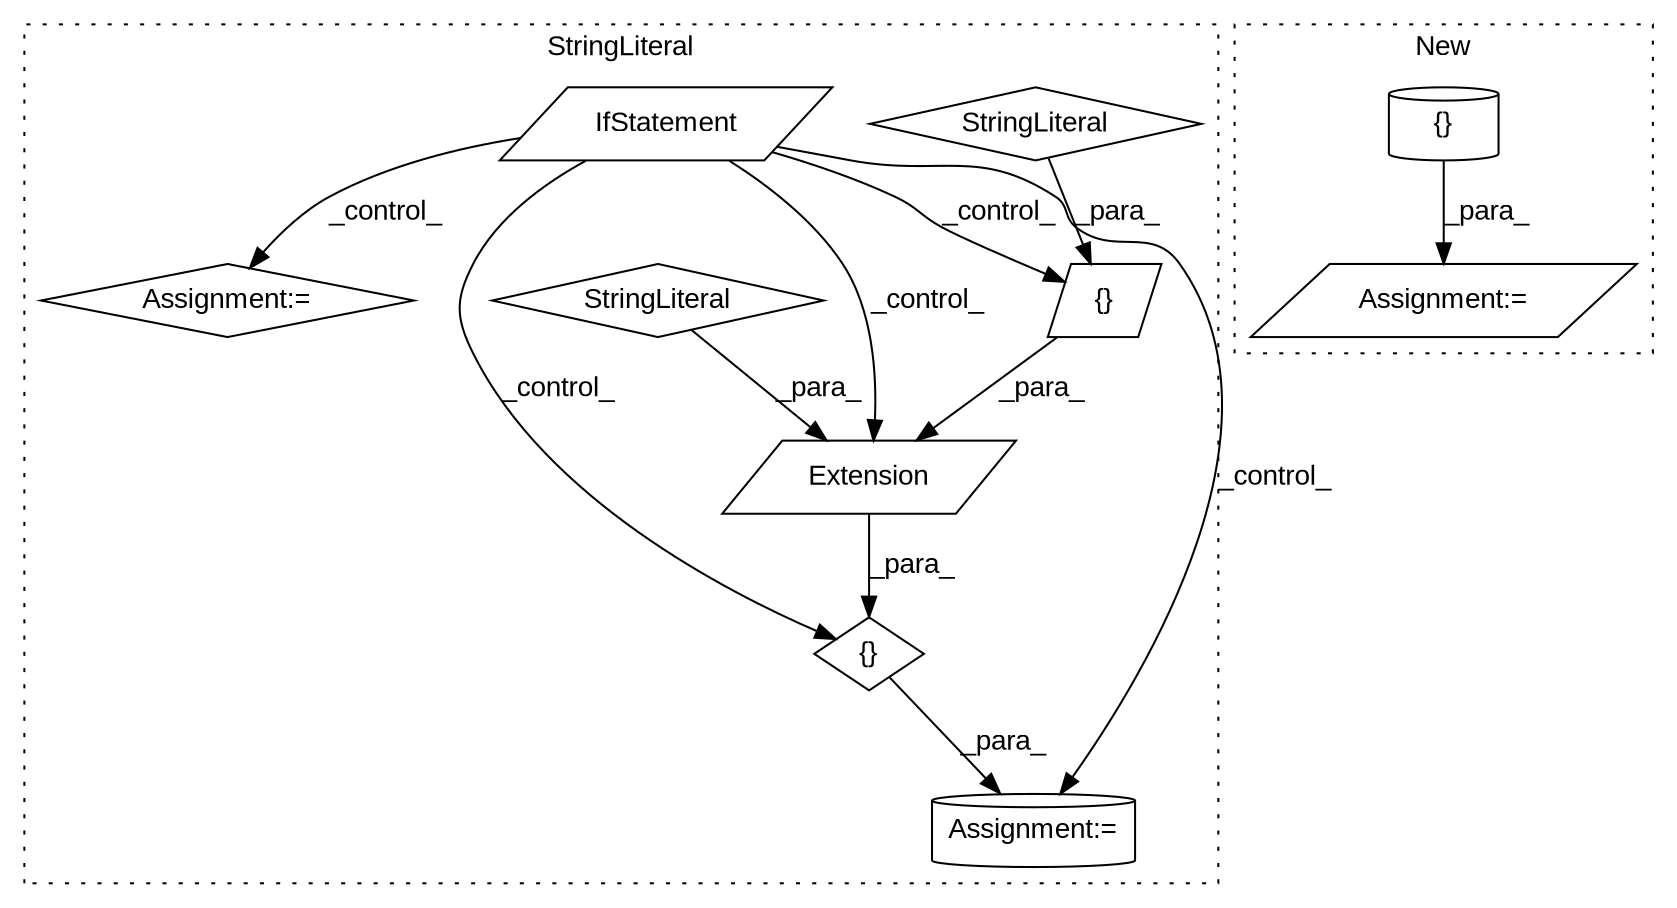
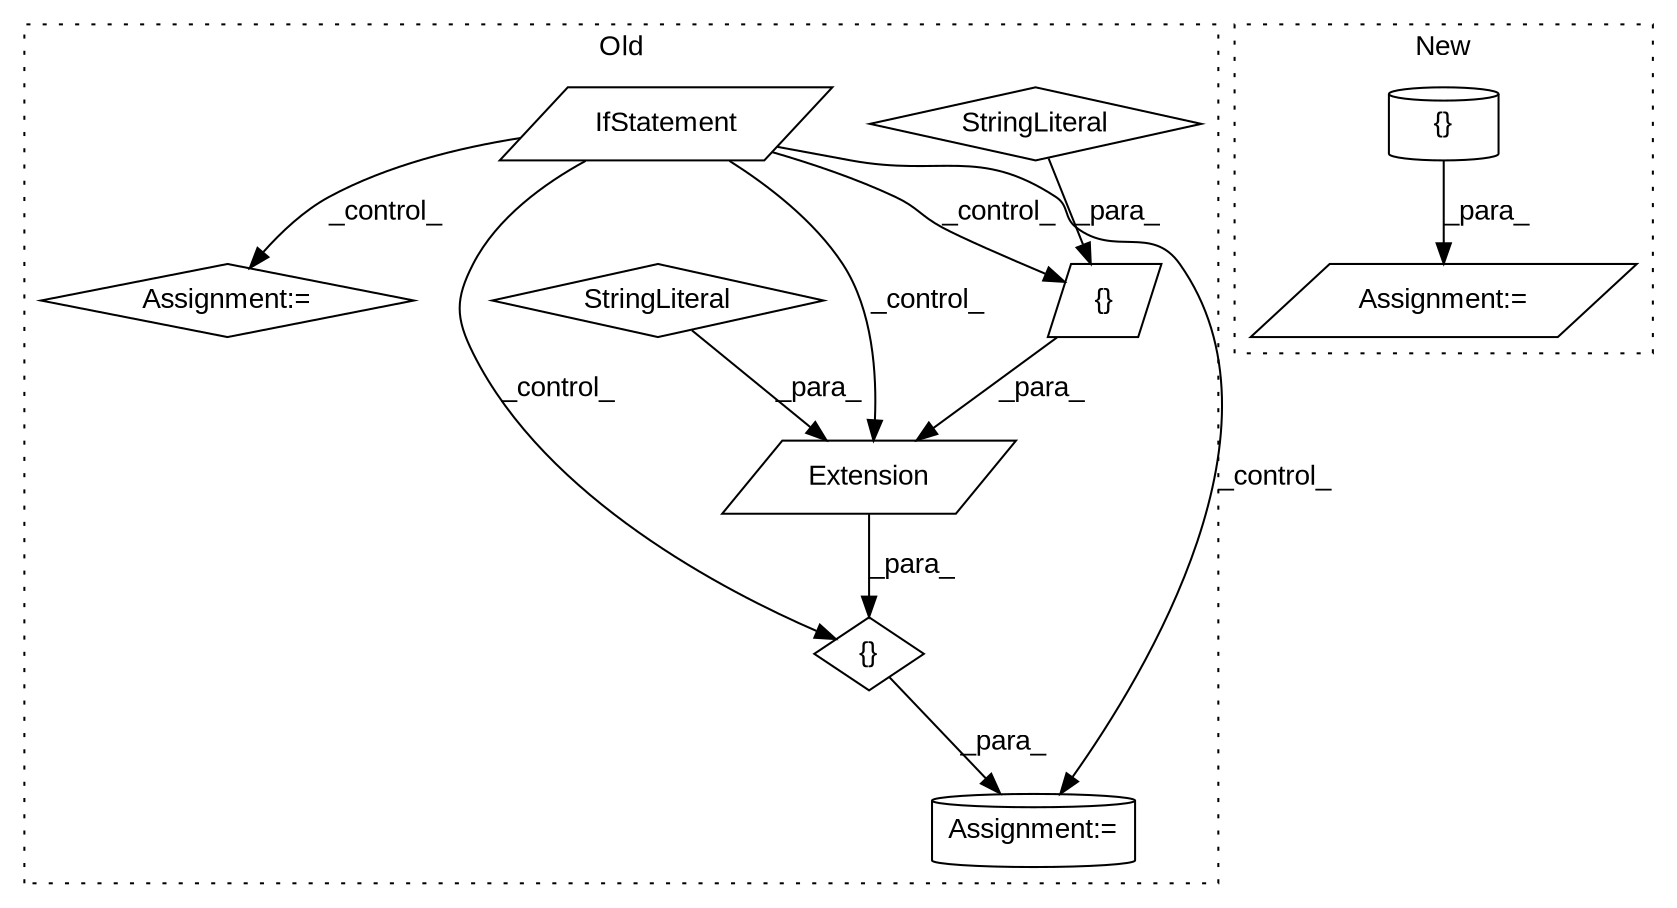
  digraph {
    fontname="Liberation Sans"
    node [a=4 l="1,1" shape=parallelogram fontname="Liberation Sans"]
    edge [fontname="Liberation Sans"]
    n1 [a=32 l="10,1" label=Extension s="846,907"]
    n2 [label="{}" s="886,906"]
    n3 [a=45 l=17 label=StringLiteral s=856 shape=diamond]
    n4 [a=45 l=19 label=StringLiteral s=887 shape=diamond]
    n5 [label="{}" s="727,1024" shape=diamond]
    n6 [a=7 l=1 label="Assignment:=" s=709 shape=cylinder]
    n7 [a=25 l="4,2" label=IfStatement s="330,345"]
    n8 [a=7 l=1 label="Assignment:=" s=358 shape=diamond]
    n9 [label="{}" s="687,708" shape=cylinder]
    n10 [a=7 l=14 label="Assignment:=" s=637]
    subgraph cluster_1 {
-     label=StringLiteral
+     label=Old
      style=dotted
      n1
      n2
      n3
      n4
      n5
      n6
      n7
      n8
    }
    subgraph cluster_2 {
      label=New
      style=dotted
      n9
      n10
    }
    n1 -> n5 [label=_para_]
    n2 -> n1 [label=_para_]
    n3 -> n1 [label=_para_]
    n4 -> n2 [label=_para_]
    n5 -> n6 [label=_para_]
    n7 -> n1 [label=_control_]
    n7 -> n2 [label=_control_]
    n7 -> n5 [label=_control_]
    n7 -> n6 [label=_control_]
    n7 -> n8 [label=_control_]
    n9 -> n10 [label=_para_]
  }
